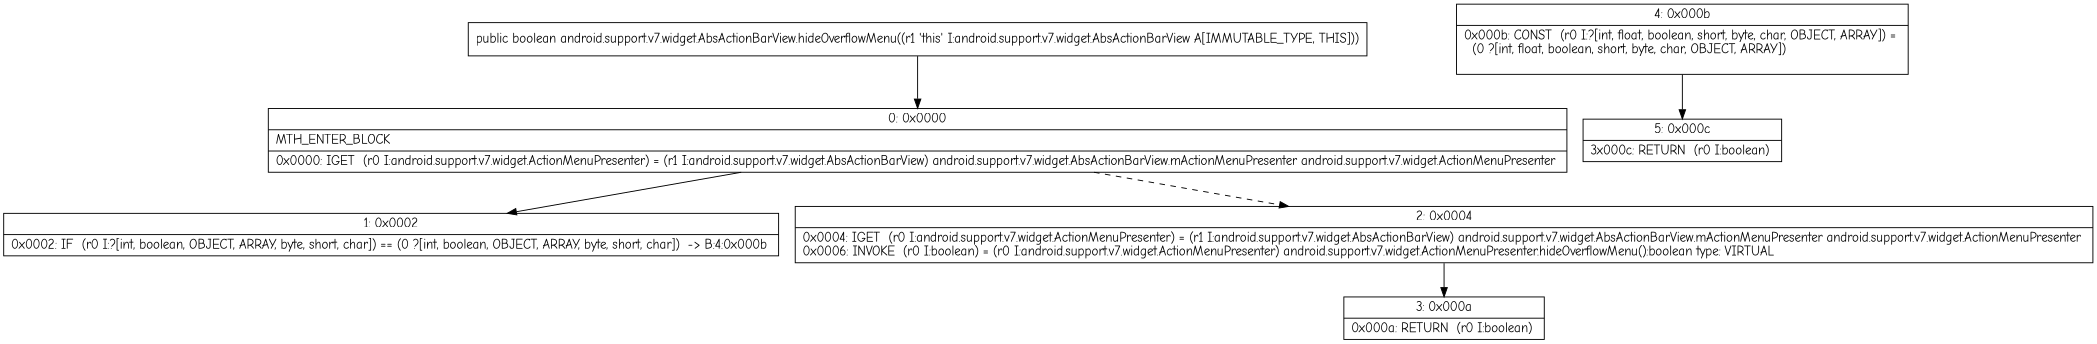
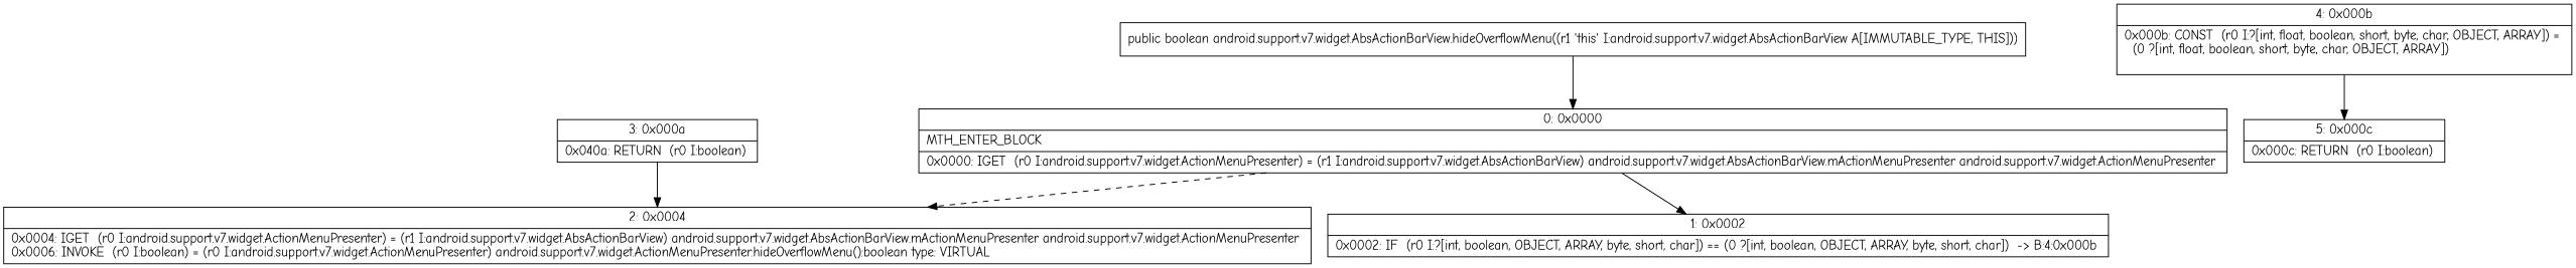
  digraph {
    fontname="Comic Neue"
    node [fontname="Comic Neue" shape=record]
    edge [fontname="Comic Neue"]
    n1 [label="{0\:\ 0x0000|MTH_ENTER_BLOCK\l|0x0000: IGET  (r0 I:android.support.v7.widget.ActionMenuPresenter) = (r1 I:android.support.v7.widget.AbsActionBarView) android.support.v7.widget.AbsActionBarView.mActionMenuPresenter android.support.v7.widget.ActionMenuPresenter \l}"]
    n2 [label="{1\:\ 0x0002|0x0002: IF  (r0 I:?[int, boolean, OBJECT, ARRAY, byte, short, char]) == (0 ?[int, boolean, OBJECT, ARRAY, byte, short, char])  \-\> B:4:0x000b \l}"]
    n3 [label="{2\:\ 0x0004|0x0004: IGET  (r0 I:android.support.v7.widget.ActionMenuPresenter) = (r1 I:android.support.v7.widget.AbsActionBarView) android.support.v7.widget.AbsActionBarView.mActionMenuPresenter android.support.v7.widget.ActionMenuPresenter \l0x0006: INVOKE  (r0 I:boolean) = (r0 I:android.support.v7.widget.ActionMenuPresenter) android.support.v7.widget.ActionMenuPresenter.hideOverflowMenu():boolean type: VIRTUAL \l}"]
-   n4 [label="{3\:\ 0x000a|0x000a: RETURN  (r0 I:boolean) \l}"]
+   n4 [label="{3\:\ 0x000a|0x040a: RETURN  (r0 I:boolean) \l}"]
    n5 [label="{4\:\ 0x000b|0x000b: CONST  (r0 I:?[int, float, boolean, short, byte, char, OBJECT, ARRAY]) = \l  (0 ?[int, float, boolean, short, byte, char, OBJECT, ARRAY])\l \l}"]
-   n6 [label="{5\:\ 0x000c|3x000c: RETURN  (r0 I:boolean) \l}"]
+   n6 [label="{5\:\ 0x000c|0x000c: RETURN  (r0 I:boolean) \l}"]
    n7 [label="{public boolean android.support.v7.widget.AbsActionBarView.hideOverflowMenu((r1 'this' I:android.support.v7.widget.AbsActionBarView A[IMMUTABLE_TYPE, THIS])) }"]
    n1 -> n2
    n1 -> n3 [style=dashed]
-   n3 -> n4
+   n4 -> n3
    n5 -> n6
    n7 -> n1
  }
